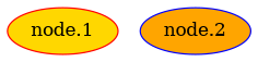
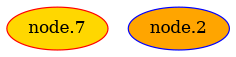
  digraph {
    rankdir=TB
    node [shape=oval style=filled]
-   "node.1" [color=red fillcolor=gold]
+   "node.1" [color=red fillcolor=gold label="node.7"]
    "node.2" [color=blue fillcolor=orange]
  }
